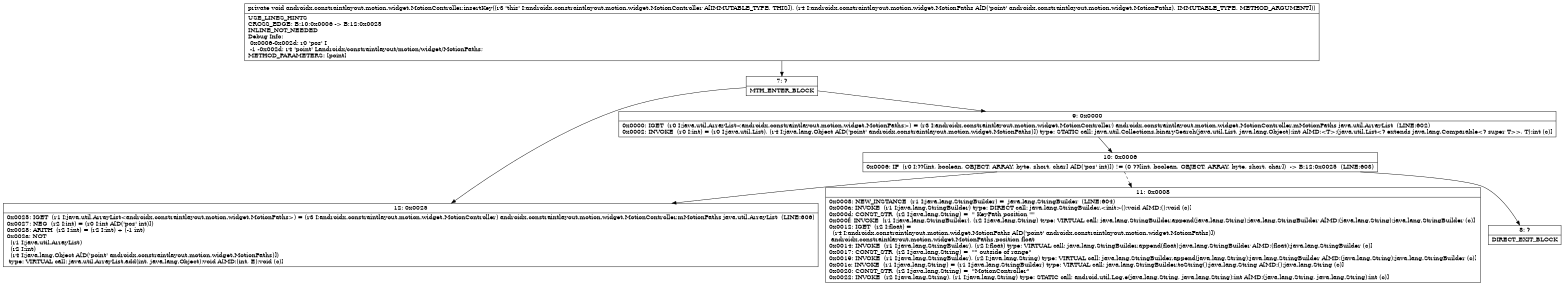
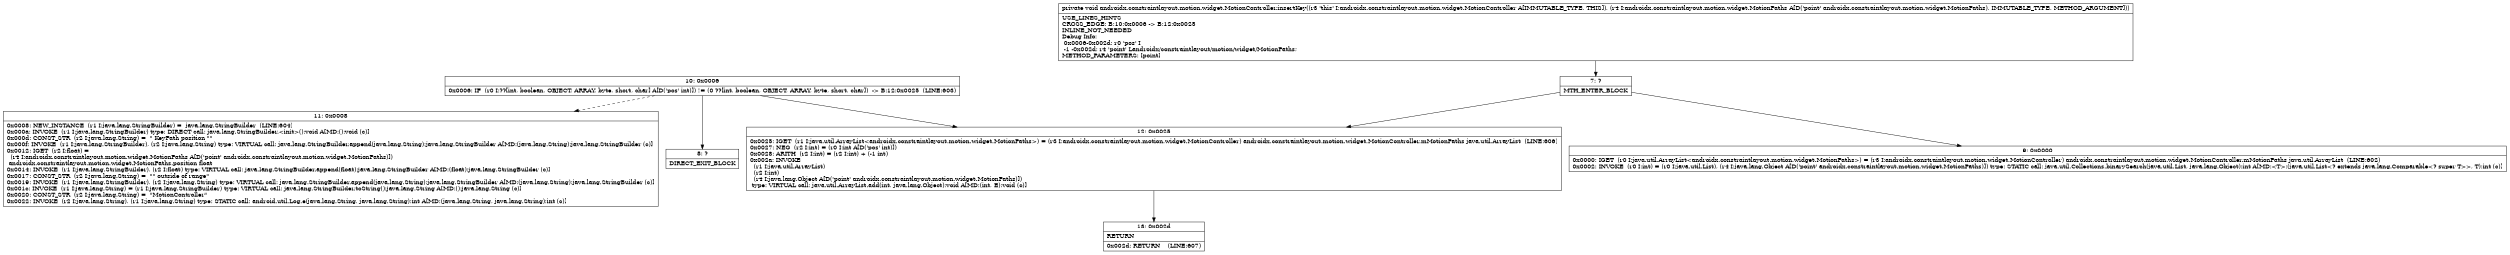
  digraph {
    node [shape=record]
    n1 [label="{7\:\ ?|MTH_ENTER_BLOCK\l}"]
    n2 [label="{9\:\ 0x0000|0x0000: IGET  (r0 I:java.util.ArrayList\<androidx.constraintlayout.motion.widget.MotionPaths\>) = (r3 I:androidx.constraintlayout.motion.widget.MotionController) androidx.constraintlayout.motion.widget.MotionController.mMotionPaths java.util.ArrayList  (LINE:602)\l0x0002: INVOKE  (r0 I:int) = (r0 I:java.util.List), (r4 I:java.lang.Object A[D('point' androidx.constraintlayout.motion.widget.MotionPaths)]) type: STATIC call: java.util.Collections.binarySearch(java.util.List, java.lang.Object):int A[MD:\<T\>:(java.util.List\<? extends java.lang.Comparable\<? super T\>\>, T):int (c)]\l}"]
-   n3 [label="{12\:\ 0x0025|0x0025: IGET  (r1 I:java.util.ArrayList\<androidx.constraintlayout.motion.widget.MotionPaths\>) = (r3 I:androidx.constraintlayout.motion.widget.MotionController) androidx.constraintlayout.motion.widget.MotionController.mMotionPaths java.util.ArrayList  (LINE:606)\l0x0027: NEG  (r2 I:int) = (r0 I:int A[D('pos' int)]) \l0x0028: ARITH  (r2 I:int) = (r2 I:int) + (\-1 int) \l0x002a: NOT  \l  (r1 I:java.util.ArrayList)\l  (r2 I:int)\l  (r4 I:java.lang.Object A[D('point' androidx.constraintlayout.motion.widget.MotionPaths)])\l type: VIRTUAL call: java.util.ArrayList.add(int, java.lang.Object):void A[MD:(int, E):void (c)]\l}"]
+   n3 [label="{12\:\ 0x0025|0x0025: IGET  (r1 I:java.util.ArrayList\<androidx.constraintlayout.motion.widget.MotionPaths\>) = (r3 I:androidx.constraintlayout.motion.widget.MotionController) androidx.constraintlayout.motion.widget.MotionController.mMotionPaths java.util.ArrayList  (LINE:606)\l0x0027: NEG  (r2 I:int) = (r0 I:int A[D('pos' int)]) \l0x0028: ARITH  (r2 I:int) = (r2 I:int) + (\-1 int) \l0x002a: INVOKE  \l  (r1 I:java.util.ArrayList)\l  (r2 I:int)\l  (r4 I:java.lang.Object A[D('point' androidx.constraintlayout.motion.widget.MotionPaths)])\l type: VIRTUAL call: java.util.ArrayList.add(int, java.lang.Object):void A[MD:(int, E):void (c)]\l}"]
    n4 [label="{10\:\ 0x0006|0x0006: IF  (r0 I:??[int, boolean, OBJECT, ARRAY, byte, short, char] A[D('pos' int)]) != (0 ??[int, boolean, OBJECT, ARRAY, byte, short, char])  \-\> B:12:0x0025  (LINE:603)\l}"]
    n5 [label="{11\:\ 0x0008|0x0008: NEW_INSTANCE  (r1 I:java.lang.StringBuilder) =  java.lang.StringBuilder  (LINE:604)\l0x000a: INVOKE  (r1 I:java.lang.StringBuilder) type: DIRECT call: java.lang.StringBuilder.\<init\>():void A[MD:():void (c)]\l0x000d: CONST_STR  (r2 I:java.lang.String) =  \" KeyPath position \"\" \l0x000f: INVOKE  (r1 I:java.lang.StringBuilder), (r2 I:java.lang.String) type: VIRTUAL call: java.lang.StringBuilder.append(java.lang.String):java.lang.StringBuilder A[MD:(java.lang.String):java.lang.StringBuilder (c)]\l0x0012: IGET  (r2 I:float) = \l  (r4 I:androidx.constraintlayout.motion.widget.MotionPaths A[D('point' androidx.constraintlayout.motion.widget.MotionPaths)])\l androidx.constraintlayout.motion.widget.MotionPaths.position float \l0x0014: INVOKE  (r1 I:java.lang.StringBuilder), (r2 I:float) type: VIRTUAL call: java.lang.StringBuilder.append(float):java.lang.StringBuilder A[MD:(float):java.lang.StringBuilder (c)]\l0x0017: CONST_STR  (r2 I:java.lang.String) =  \"\" outside of range\" \l0x0019: INVOKE  (r1 I:java.lang.StringBuilder), (r2 I:java.lang.String) type: VIRTUAL call: java.lang.StringBuilder.append(java.lang.String):java.lang.StringBuilder A[MD:(java.lang.String):java.lang.StringBuilder (c)]\l0x001c: INVOKE  (r1 I:java.lang.String) = (r1 I:java.lang.StringBuilder) type: VIRTUAL call: java.lang.StringBuilder.toString():java.lang.String A[MD:():java.lang.String (c)]\l0x0020: CONST_STR  (r2 I:java.lang.String) =  \"MotionController\" \l0x0022: INVOKE  (r2 I:java.lang.String), (r1 I:java.lang.String) type: STATIC call: android.util.Log.e(java.lang.String, java.lang.String):int A[MD:(java.lang.String, java.lang.String):int (c)]\l}"]
    n6 [label="{8\:\ ?|DIRECT_EXIT_BLOCK\l}"]
+   n7 [label="{13\:\ 0x002d|RETURN\l|0x002d: RETURN    (LINE:607)\l}"]
    n8 [label="{private void androidx.constraintlayout.motion.widget.MotionController.insertKey((r3 'this' I:androidx.constraintlayout.motion.widget.MotionController A[IMMUTABLE_TYPE, THIS]), (r4 I:androidx.constraintlayout.motion.widget.MotionPaths A[D('point' androidx.constraintlayout.motion.widget.MotionPaths), IMMUTABLE_TYPE, METHOD_ARGUMENT]))  | USE_LINES_HINTS\lCROSS_EDGE: B:10:0x0006 \-\> B:12:0x0025\lINLINE_NOT_NEEDED\lDebug Info:\l  0x0006\-0x002d: r0 'pos' I\l  \-1 \-0x002d: r4 'point' Landroidx\/constraintlayout\/motion\/widget\/MotionPaths;\lMETHOD_PARAMETERS: [point]\l}"]
    n1 -> n2
    n1 -> n3
-   n2 -> n4
+   n3 -> n7
    n4 -> n3
    n4 -> n5 [style=dashed]
    n4 -> n6
    n8 -> n1
  }
